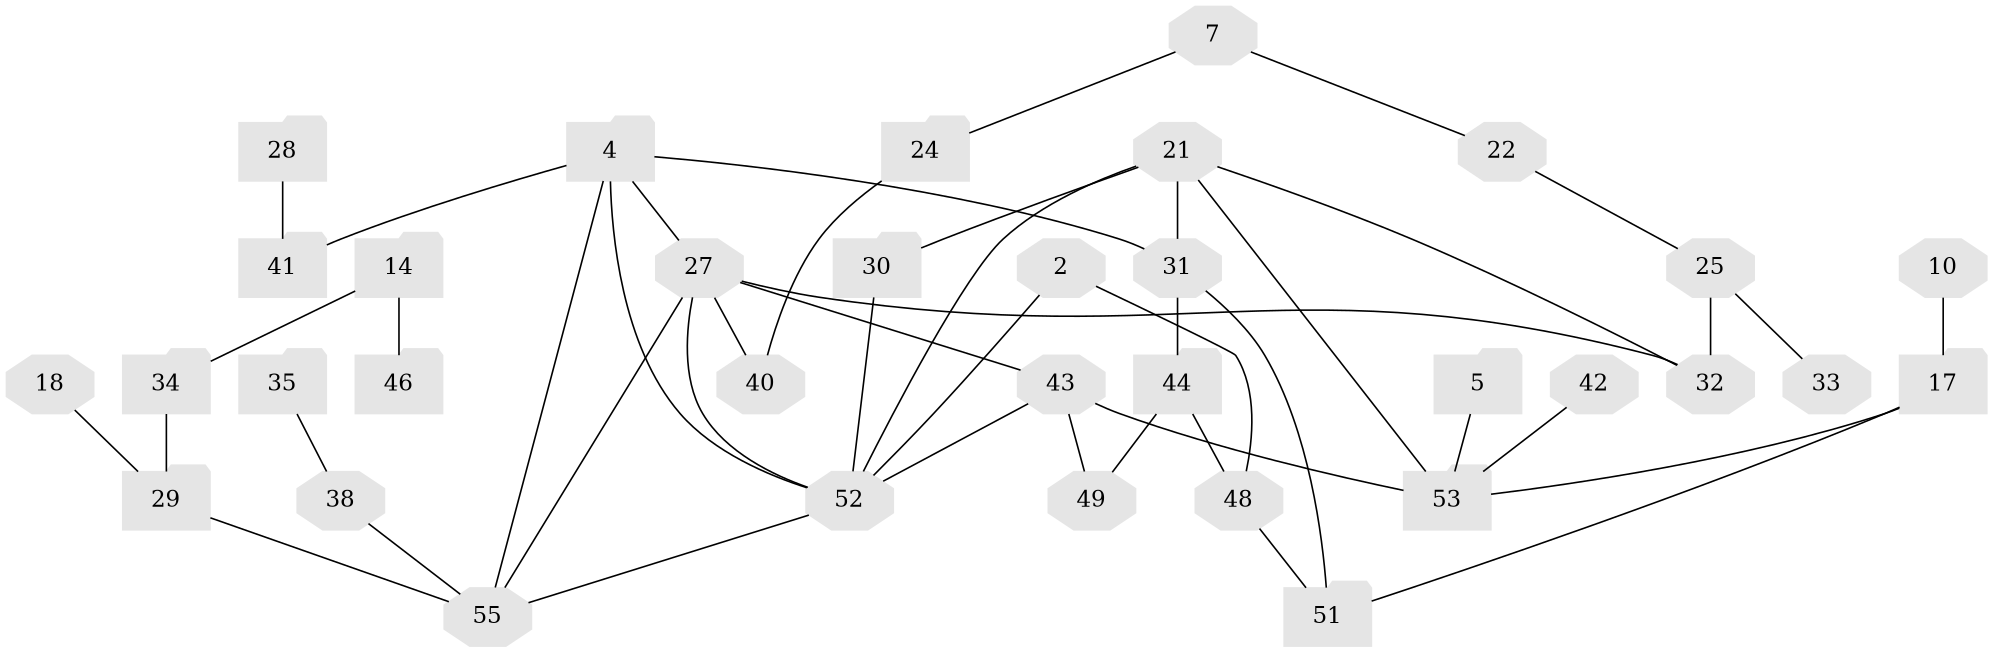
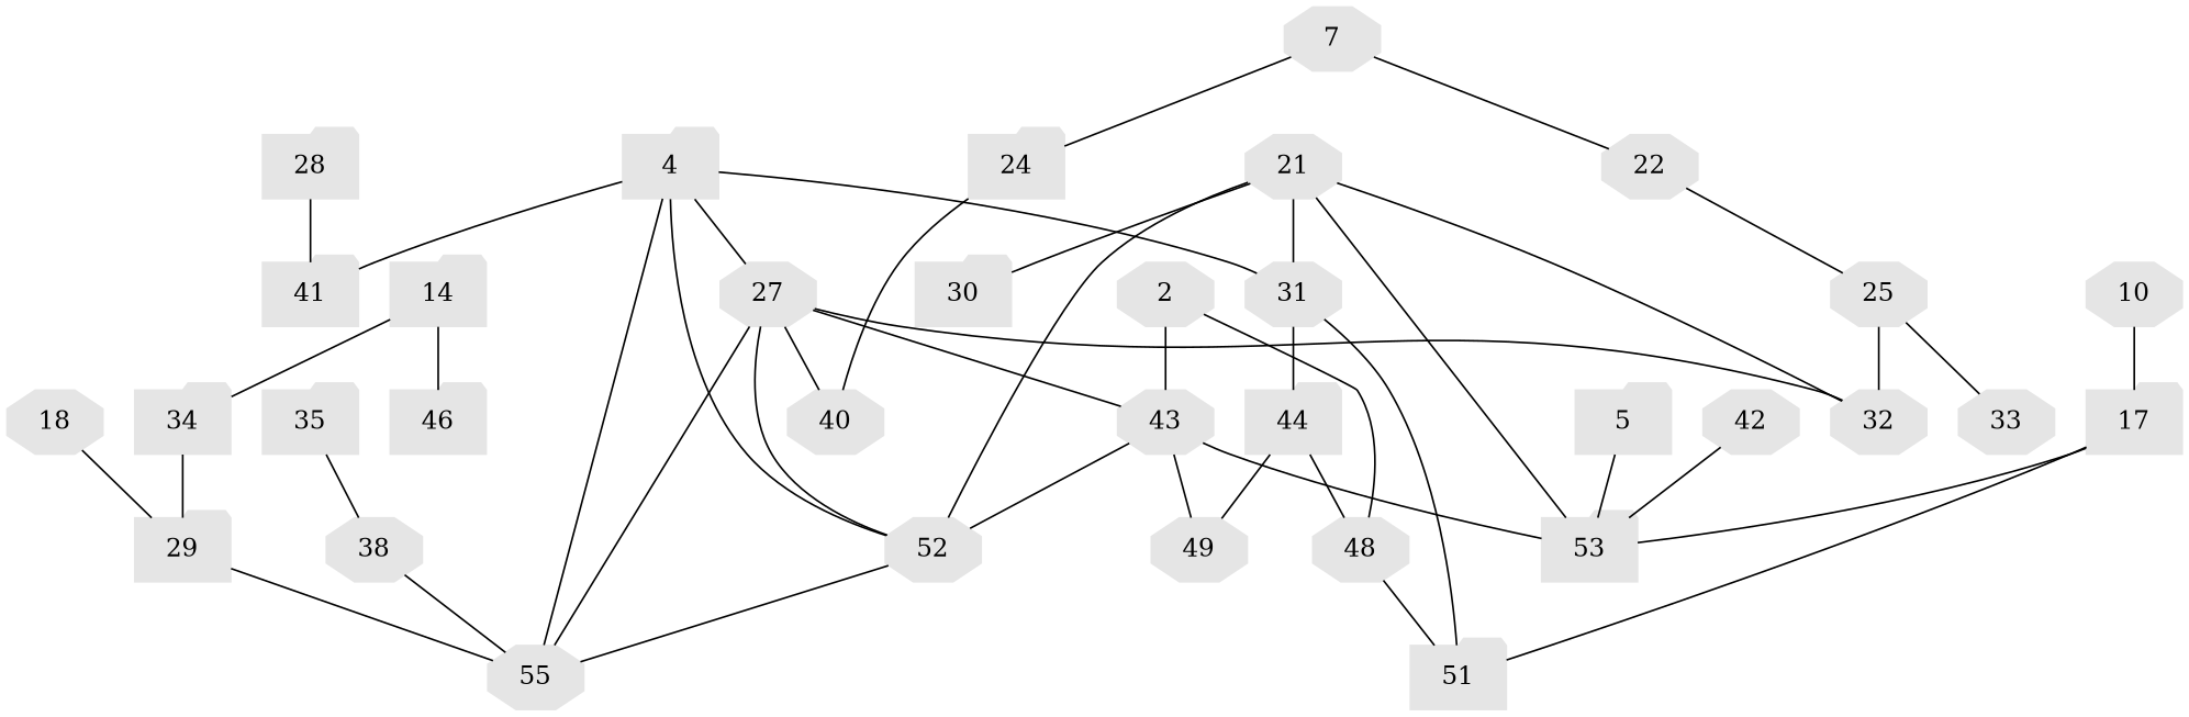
  graph {
    node [color=gray90 shape=octagon style=filled]
    edge [weight=1.0]
    n1 [label=4 shape=folder]
    27
    31
    41 [shape=folder]
    52
    55
    32
    40
    43
    51 [shape=folder]
    44 [shape=folder]
    2
    48
    5 [shape=folder]
    53 [shape=folder]
    7
    22
    24 [shape=folder]
    25
    n20 [label=17 shape=folder]
    10
    14 [shape=folder]
    34 [shape=folder]
    46 [shape=folder]
    n25 [label=29 shape=folder]
    18
    21
    30 [shape=folder]
    33
    n30 [label=49]
    28 [shape=folder]
    35 [shape=folder]
    38
    42
    n1 -- 27
    n1 -- 31
    n1 -- 41
    n1 -- 52
    n1 -- 55
    27 -- 52
    27 -- 55
    27 -- 32
    27 -- 40
    27 -- 43
    31 -- 51
    31 -- 44
    52 -- 55
    43 -- 52
    43 -- 53 [weight=2.0]
    43 -- n30
    44 -- 48
    44 -- n30
-   2 -- 52
+   2 -- 43
    2 -- 48
    48 -- 51
    5 -- 53
    7 -- 22
    7 -- 24
    22 -- 25
    24 -- 40
    25 -- 32
    25 -- 33
    n20 -- 51
    n20 -- 53
    10 -- n20
    14 -- 34
    14 -- 46
    34 -- n25
    n25 -- 55
    18 -- n25
    21 -- 31
    21 -- 52
    21 -- 32
    21 -- 53
    21 -- 30
-   30 -- 52
    28 -- 41
    35 -- 38
    38 -- 55
    42 -- 53
  }
